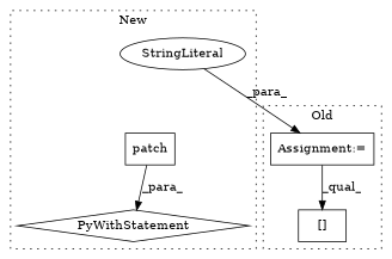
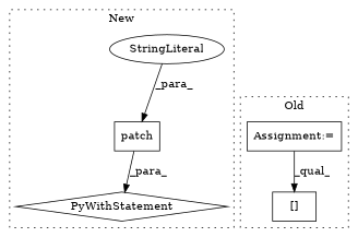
  digraph {
    node [shape=box]
    n1 [a=2 l="20,1" label="[]" s="22477,22498"]
    n2 [a=7 l="64,2" label="Assignment:=" s="22347,22433"]
    n3 [a=32 l="6,1" label=patch s="22093,22128"]
    n4 [a=104 l="10,2" label=PyWithStatement s="22083,22129" shape=diamond]
    n5 [a=45 l=29 label=StringLiteral s=22099 shape=ellipse]
    subgraph cluster_1 {
      label=Old
      style=dotted
      n1
      n2
    }
    subgraph cluster_2 {
      label=New
      style=dotted
      n3
      n4
      n5
    }
    n2 -> n1 [label=_qual_]
    n3 -> n4 [label=_para_]
-   n5 -> n2 [label=_para_]
+   n5 -> n3 [label=_para_]
  }
